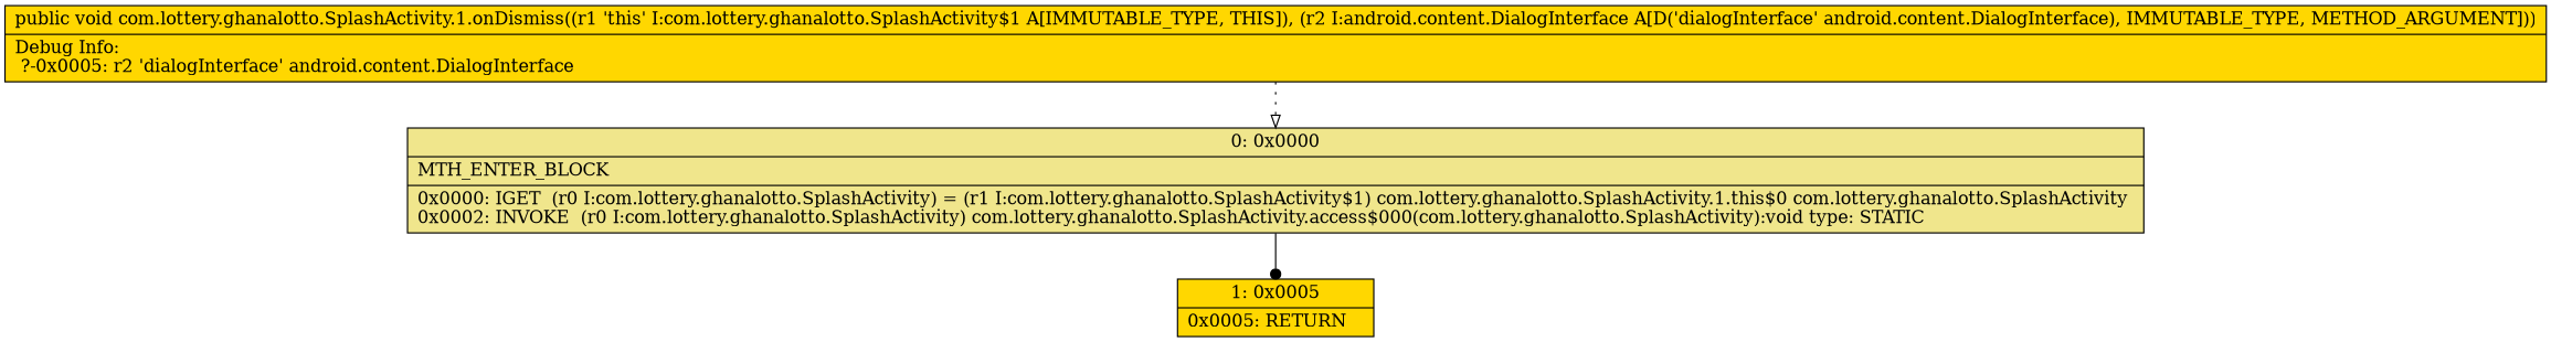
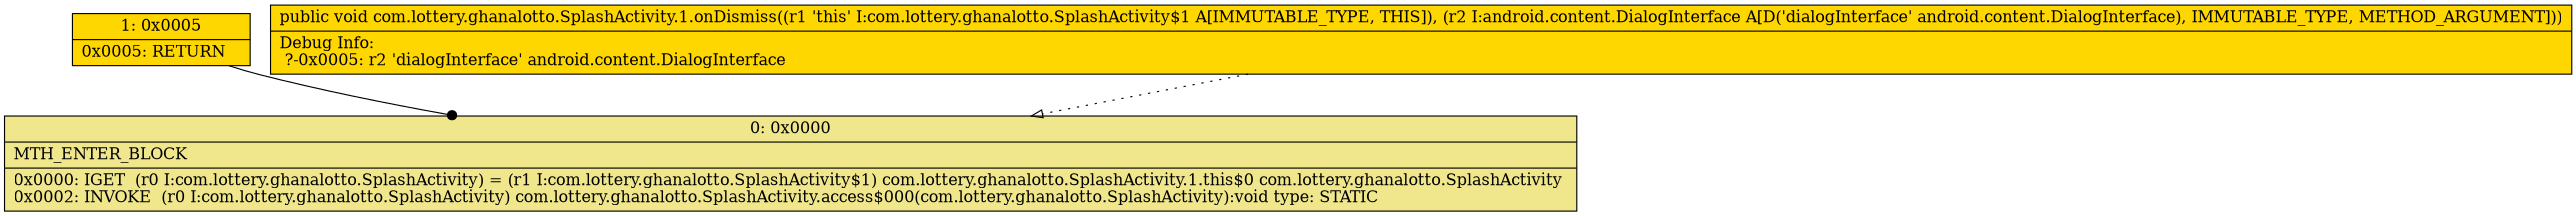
  digraph {
    node [shape=record style=filled fillcolor=gold]
    n1 [label="{0\:\ 0x0000|MTH_ENTER_BLOCK\l|0x0000: IGET  (r0 I:com.lottery.ghanalotto.SplashActivity) = (r1 I:com.lottery.ghanalotto.SplashActivity$1) com.lottery.ghanalotto.SplashActivity.1.this$0 com.lottery.ghanalotto.SplashActivity \l0x0002: INVOKE  (r0 I:com.lottery.ghanalotto.SplashActivity) com.lottery.ghanalotto.SplashActivity.access$000(com.lottery.ghanalotto.SplashActivity):void type: STATIC \l}" fillcolor=khaki]
    n2 [label="{1\:\ 0x0005|0x0005: RETURN   \l}"]
    n3 [label="{public void com.lottery.ghanalotto.SplashActivity.1.onDismiss((r1 'this' I:com.lottery.ghanalotto.SplashActivity$1 A[IMMUTABLE_TYPE, THIS]), (r2 I:android.content.DialogInterface A[D('dialogInterface' android.content.DialogInterface), IMMUTABLE_TYPE, METHOD_ARGUMENT]))  | Debug Info:\l  ?\-0x0005: r2 'dialogInterface' android.content.DialogInterface\l}"]
-   n1 -> n2 [style=solid arrowhead=dot]
+   n2 -> n1 [style=solid arrowhead=dot]
    n3 -> n1 [style=dotted arrowhead=onormal]
  }
